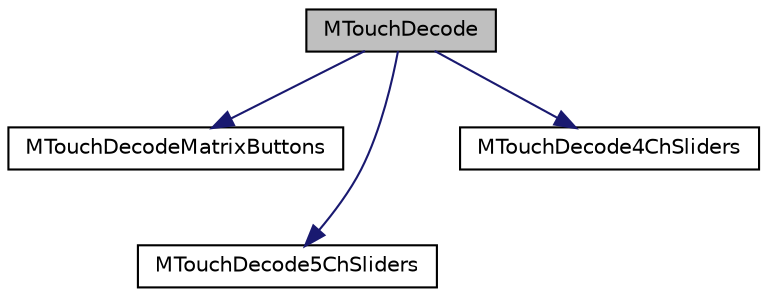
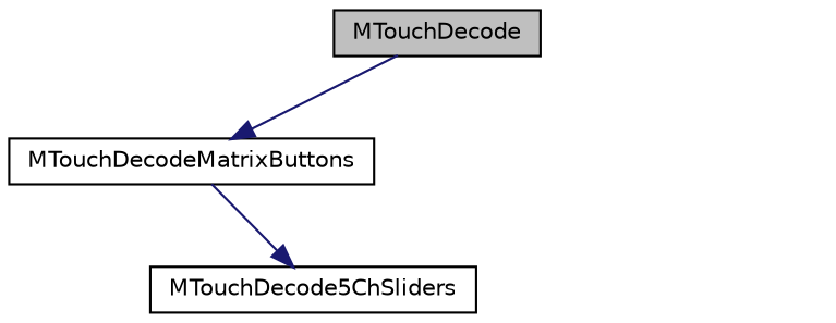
  digraph {
    fontname="DejaVu Sans"
    rankdir=TB
    node [color=black fillcolor=white fontname="DejaVu Sans" fontsize=10 shape=record style=filled]
    edge [color=midnightblue fontname="DejaVu Sans" fontsize=10 labelfontname=Helvetica labelfontsize=10 style=solid]
    n1 [fillcolor=grey75 fontcolor=black height=0.2 label=MTouchDecode width=0.4]
    n2 [height=0.2 label=MTouchDecodeMatrixButtons width=0.4]
    n3 [height=0.2 label=MTouchDecode5ChSliders width=0.4]
-   n4 [height=0.2 label=MTouchDecode4ChSliders width=0.4]
    n1 -> n2
-   n1 -> n3
-   n1 -> n4
+   n2 -> n3
  }
